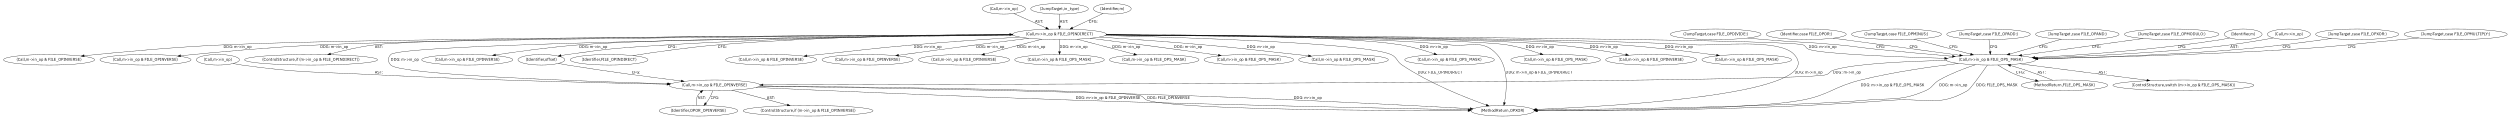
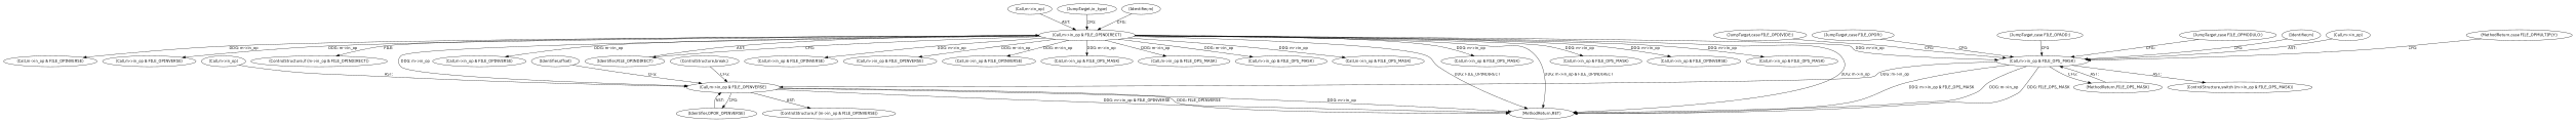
  digraph {
    fontname="IBM Plex Sans"
    node [fontname="IBM Plex Sans"]
    edge [fontname="IBM Plex Sans"]
    n1 [label="(Call,m->in_op & FILE_OPINVERSE)"]
    n2 [label="(ControlStructure,if (m->in_op & FILE_OPINVERSE))"]
-   n3 [label="(MethodReturn,OPXOR)"]
+   n3 [label="(MethodReturn,RET)"]
    n4 [label="(Identifier,OPOR_OPINVERSE)"]
    n5 [label="(Call,m->in_op & FILE_OPS_MASK)"]
    n6 [label="(MethodReturn,FILE_OPS_MASK)"]
    n7 [label="(ControlStructure,switch (m->in_op & FILE_OPS_MASK))"]
    n8 [label="(Call,m->in_op & FILE_OPINDIRECT)"]
    n9 [label="(Call,m->in_op & FILE_OPS_MASK)"]
    n10 [label="(Call,m->in_op & FILE_OPINVERSE)"]
    n11 [label="(Call,m->in_op & FILE_OPS_MASK)"]
    n12 [label="(Call,m->in_op & FILE_OPINVERSE)"]
    n13 [label="(Call,m->in_op & FILE_OPINVERSE)"]
    n14 [label="(ControlStructure,if (m->in_op & FILE_OPINDIRECT))"]
    n15 [label="(Call,m->in_op & FILE_OPINVERSE)"]
    n16 [label="(Identifier,FILE_OPINDIRECT)"]
    n17 [label="(Call,m->in_op & FILE_OPINVERSE)"]
    n18 [label="(Call,m->in_op & FILE_OPINVERSE)"]
    n19 [label="(Call,m->in_op & FILE_OPINVERSE)"]
    n20 [label="(Call,m->in_op & FILE_OPS_MASK)"]
    n21 [label="(Call,m->in_op & FILE_OPS_MASK)"]
    n22 [label="(Call,m->in_op & FILE_OPS_MASK)"]
    n23 [label="(Call,m->in_op & FILE_OPS_MASK)"]
    n24 [label="(Call,m->in_op & FILE_OPS_MASK)"]
    n25 [label="(Identifier,offset)"]
    n26 [label="(JumpTarget,case FILE_OPDIVIDE:)"]
-   n27 [label="(Identifier,case FILE_OPOR:)"]
-   n28 [label="(JumpTarget,case FILE_OPMINUS:)"]
+   n27 [label="(JumpTarget,case FILE_OPOR:)"]
    n29 [label="(Call,m->in_op)"]
    n30 [label="(JumpTarget,in_type)"]
    n31 [label="(JumpTarget,case FILE_OPADD:)"]
-   n33 [label="(JumpTarget,case FILE_OPAND:)"]
+   n32 [label="(ControlStructure,break;)"]
    n34 [label="(JumpTarget,case FILE_OPMODULO:)"]
    n35 [label="(Identifier,m)"]
    n36 [label="(Identifier,m)"]
    n37 [label="(Call,m->in_op)"]
    n38 [label="(Call,m->in_op)"]
-   n39 [label="(JumpTarget,case FILE_OPXOR:)"]
-   n40 [label="(JumpTarget,case FILE_OPMULTIPLY:)"]
+   n40 [label="(MethodReturn,case FILE_OPMULTIPLY:)"]
    n1 -> n2 [label="AST: "]
    n1 -> n3 [label="DDG: m->in_op"]
    n1 -> n3 [label="DDG: m->in_op & FILE_OPINVERSE"]
    n1 -> n3 [label="DDG: FILE_OPINVERSE"]
    n1 -> n4 [label="CFG: "]
    n4 -> n1 [label="AST: "]
    n5 -> n1 [label="DDG: m->in_op"]
    n5 -> n3 [label="DDG: m->in_op"]
    n5 -> n3 [label="DDG: FILE_OPS_MASK"]
    n5 -> n3 [label="DDG: m->in_op & FILE_OPS_MASK"]
    n5 -> n6 [label="CFG: "]
    n5 -> n7 [label="AST: "]
    n6 -> n5 [label="AST: "]
    n8 -> n1 [label="DDG: m->in_op"]
    n8 -> n3 [label="DDG: FILE_OPINDIRECT"]
    n8 -> n3 [label="DDG: m->in_op & FILE_OPINDIRECT"]
    n8 -> n3 [label="DDG: m->in_op"]
    n8 -> n5 [label="DDG: m->in_op"]
    n8 -> n9 [label="DDG: m->in_op"]
    n8 -> n10 [label="DDG: m->in_op"]
    n8 -> n11 [label="DDG: m->in_op"]
    n8 -> n12 [label="DDG: m->in_op"]
    n8 -> n13 [label="DDG: m->in_op"]
-   n8 -> n14 [label="AST: "]
+   n8 -> n14 [label="FILE: "]
    n8 -> n15 [label="DDG: m->in_op"]
-   n8 -> n25 [label="CFG: "]
+   n8 -> n16 [label="CFG: "]
    n8 -> n17 [label="DDG: m->in_op"]
    n8 -> n18 [label="DDG: m->in_op"]
    n8 -> n19 [label="DDG: m->in_op"]
    n8 -> n20 [label="DDG: m->in_op"]
    n8 -> n21 [label="DDG: m->in_op"]
    n8 -> n22 [label="DDG: m->in_op"]
    n8 -> n23 [label="DDG: m->in_op"]
    n8 -> n24 [label="DDG: m->in_op"]
-   n16 -> n8 [label="CFG: "]
+   n16 -> n8 [label="AST: "]
    n25 -> n1 [label="CFG: "]
    n26 -> n5 [label="CFG: "]
    n27 -> n5 [label="CFG: "]
-   n28 -> n5 [label="CFG: "]
    n29 -> n8 [label="AST: "]
-   n30 -> n8 [label="AST: "]
+   n30 -> n8 [label="CFG: "]
    n31 -> n5 [label="CFG: "]
-   n33 -> n5 [label="CFG: "]
+   n32 -> n1 [label="CFG: "]
    n34 -> n5 [label="CFG: "]
    n35 -> n5 [label="CFG: "]
    n36 -> n8 [label="CFG: "]
    n37 -> n5 [label="AST: "]
    n38 -> n1 [label="AST: "]
-   n39 -> n5 [label="CFG: "]
    n40 -> n5 [label="CFG: "]
  }
